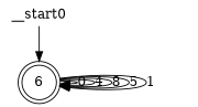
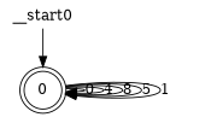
  digraph {
-   n1 [label=6 shape=doublecircle]
+   n1 [label=0 shape=doublecircle]
    __start0 [height=0 shape=none width=0]
    n1 -> n1 [label=0]
    n1 -> n1 [label=4]
    n1 -> n1 [label=8]
    n1 -> n1 [label=5]
    n1 -> n1 [label=1]
    __start0 -> n1
  }
